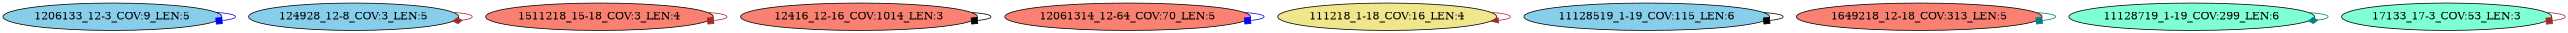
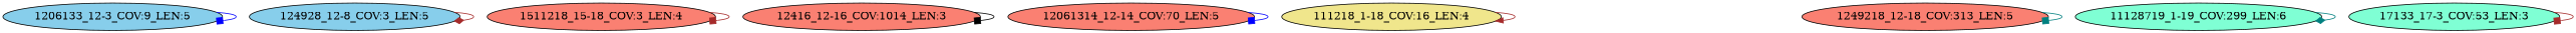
  digraph {
    node [fillcolor=salmon style=filled]
    edge [arrowhead=box color=brown]
    "1206133_12-3_COV:9_LEN:5" [fillcolor=skyblue]
    "124928_12-8_COV:3_LEN:5" [fillcolor=skyblue]
    "1511218_15-18_COV:3_LEN:4"
    "12416_12-16_COV:1014_LEN:3"
-   "12061314_12-14_COV:70_LEN:5" [label="12061314_12-64_COV:70_LEN:5"]
+   "12061314_12-14_COV:70_LEN:5"
    "111218_1-18_COV:16_LEN:4" [fillcolor=khaki]
-   "11128519_1-19_COV:115_LEN:6" [fillcolor=skyblue]
-   "1249218_12-18_COV:313_LEN:5" [label="1649218_12-18_COV:313_LEN:5"]
+   "1249218_12-18_COV:313_LEN:5"
    "11128719_1-19_COV:299_LEN:6" [fillcolor=aquamarine]
    "17133_17-3_COV:53_LEN:3" [fillcolor=aquamarine]
    "1206133_12-3_COV:9_LEN:5" -> "1206133_12-3_COV:9_LEN:5" [color=blue]
    "124928_12-8_COV:3_LEN:5" -> "124928_12-8_COV:3_LEN:5" [arrowhead=diamond]
    "1511218_15-18_COV:3_LEN:4" -> "1511218_15-18_COV:3_LEN:4"
    "12416_12-16_COV:1014_LEN:3" -> "12416_12-16_COV:1014_LEN:3" [color=black]
    "12061314_12-14_COV:70_LEN:5" -> "12061314_12-14_COV:70_LEN:5" [color=blue]
    "111218_1-18_COV:16_LEN:4" -> "111218_1-18_COV:16_LEN:4" [arrowhead=normal]
-   "11128519_1-19_COV:115_LEN:6" -> "11128519_1-19_COV:115_LEN:6" [color=black]
    "1249218_12-18_COV:313_LEN:5" -> "1249218_12-18_COV:313_LEN:5" [color=teal]
    "11128719_1-19_COV:299_LEN:6" -> "11128719_1-19_COV:299_LEN:6" [arrowhead=diamond color=teal]
    "17133_17-3_COV:53_LEN:3" -> "17133_17-3_COV:53_LEN:3"
  }
